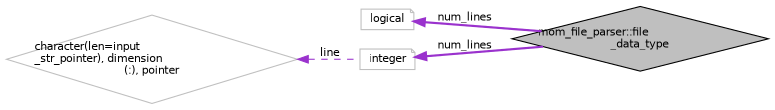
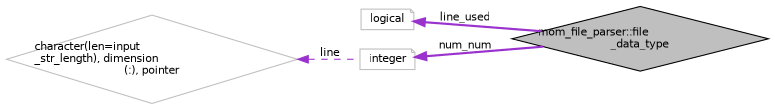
  digraph {
    rankdir=LR
    node [color=grey75 fillcolor=white fontname=Helvetica fontsize=10 shape=diamond style=filled]
    edge [color=darkorchid3 dir=back fontname=Helvetica fontsize=10 labelfontname=Helvetica labelfontsize=10 style=bold]
    n1 [color=black fillcolor=grey75 fontcolor=black height=0.2 label="mom_file_parser::file\l_data_type" width=0.4]
    n2 [height=0.2 label=logical shape=note width=0.4]
-   n3 [height=0.2 label="character(len=input\l_str_pointer), dimension\l(:), pointer" width=0.4]
+   n3 [height=0.2 label="character(len=input\l_str_length), dimension\l(:), pointer" width=0.4]
    n4 [height=0.2 label=integer shape=note width=0.4]
-   n2 -> n1 [label=" num_lines"]
+   n2 -> n1 [label=" line_used"]
    n3 -> n4 [label=" line" style=dashed]
-   n4 -> n1 [label=" num_lines"]
+   n4 -> n1 [label=" num_num"]
  }
